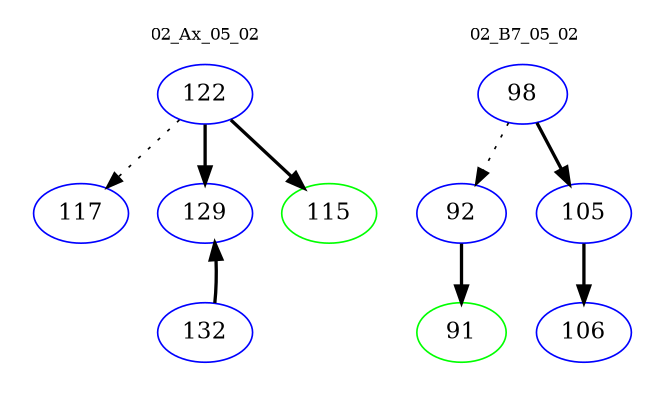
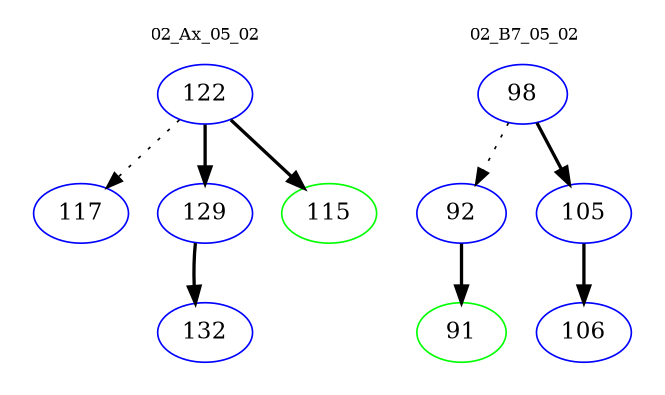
  digraph {
    node [color=blue]
    edge [color=black style=bold]
    n1 [label=122]
    n2 [label=117]
    n3 [label=129]
    n4 [color=green label=115]
    n5 [label=132]
    n6 [label=98]
    n7 [label=92]
    n8 [label=105]
    n9 [color=green label=91]
    n10 [label=106]
    subgraph cluster_1 {
      color=white
      fontsize=10
      label="02_Ax_05_02"
      n1
      n2
      n3
      n4
      n5
    }
    subgraph cluster_2 {
      color=white
      fontsize=10
      label="02_B7_05_02"
      n6
      n7
      n8
      n9
      n10
    }
    n1 -> n2 [style=dotted]
    n1 -> n3
    n1 -> n4
-   n5 -> n3
+   n3 -> n5
    n6 -> n7 [style=dotted]
    n6 -> n8
    n7 -> n9
    n8 -> n10
  }
